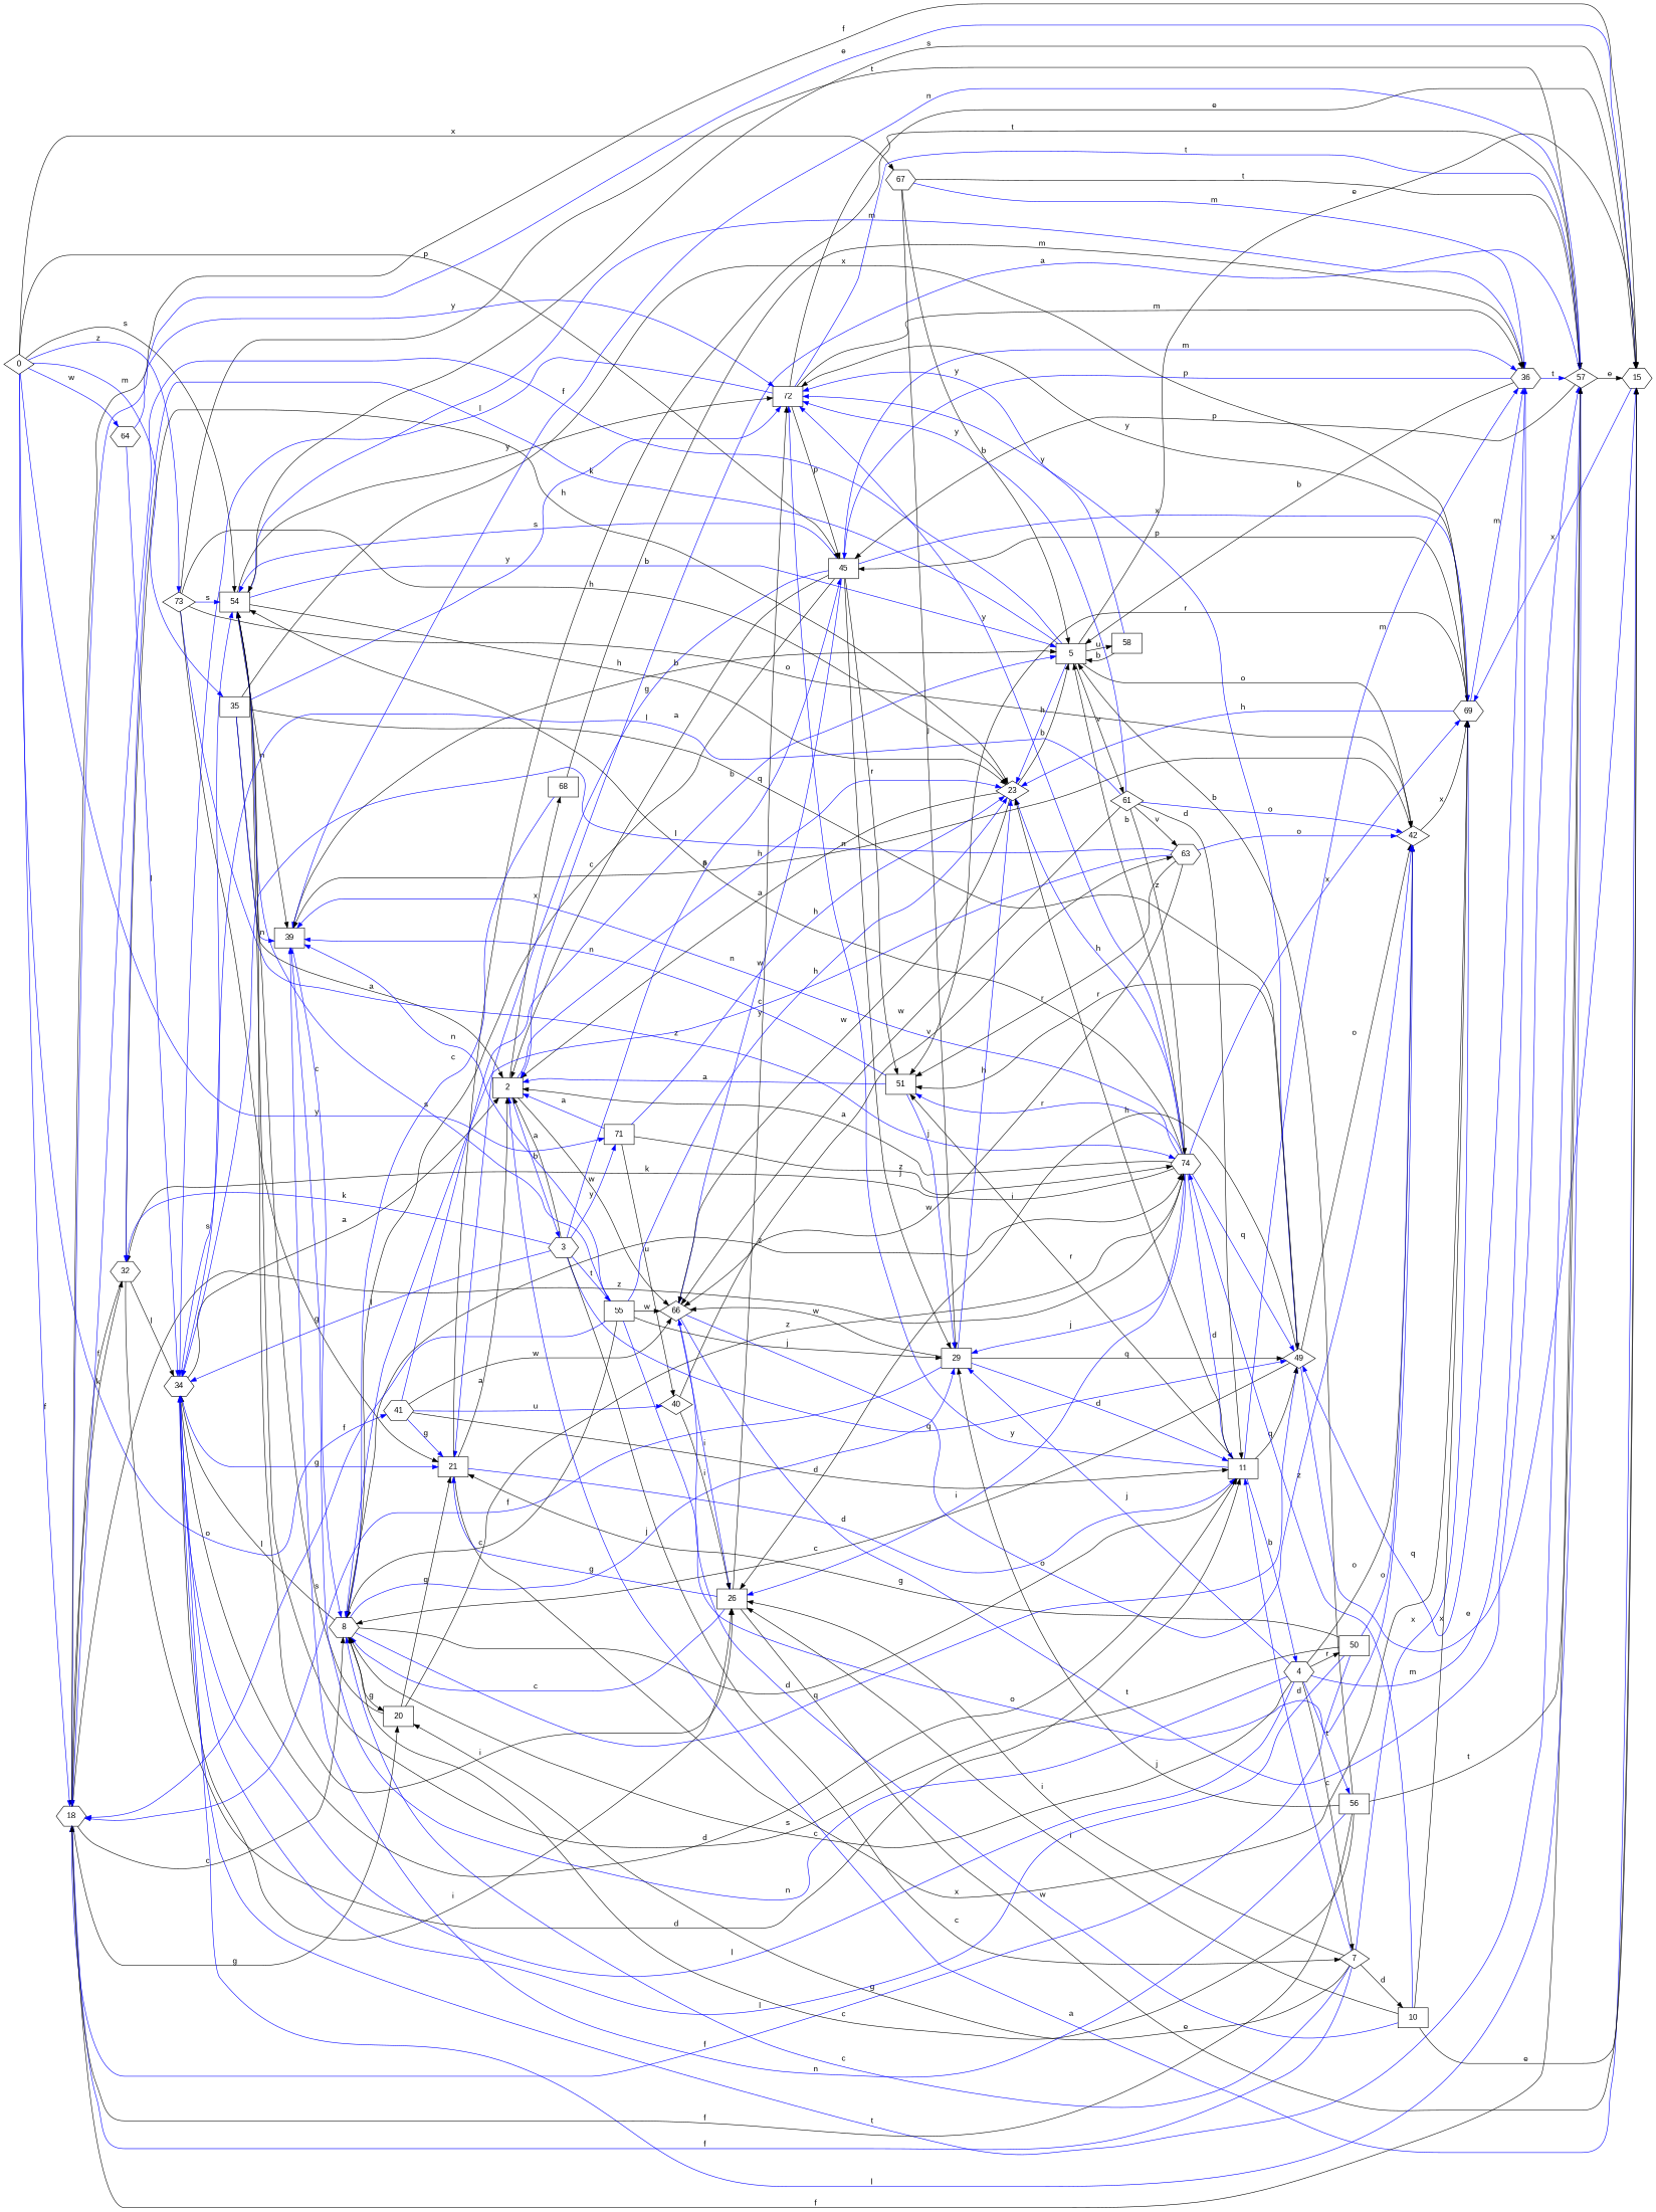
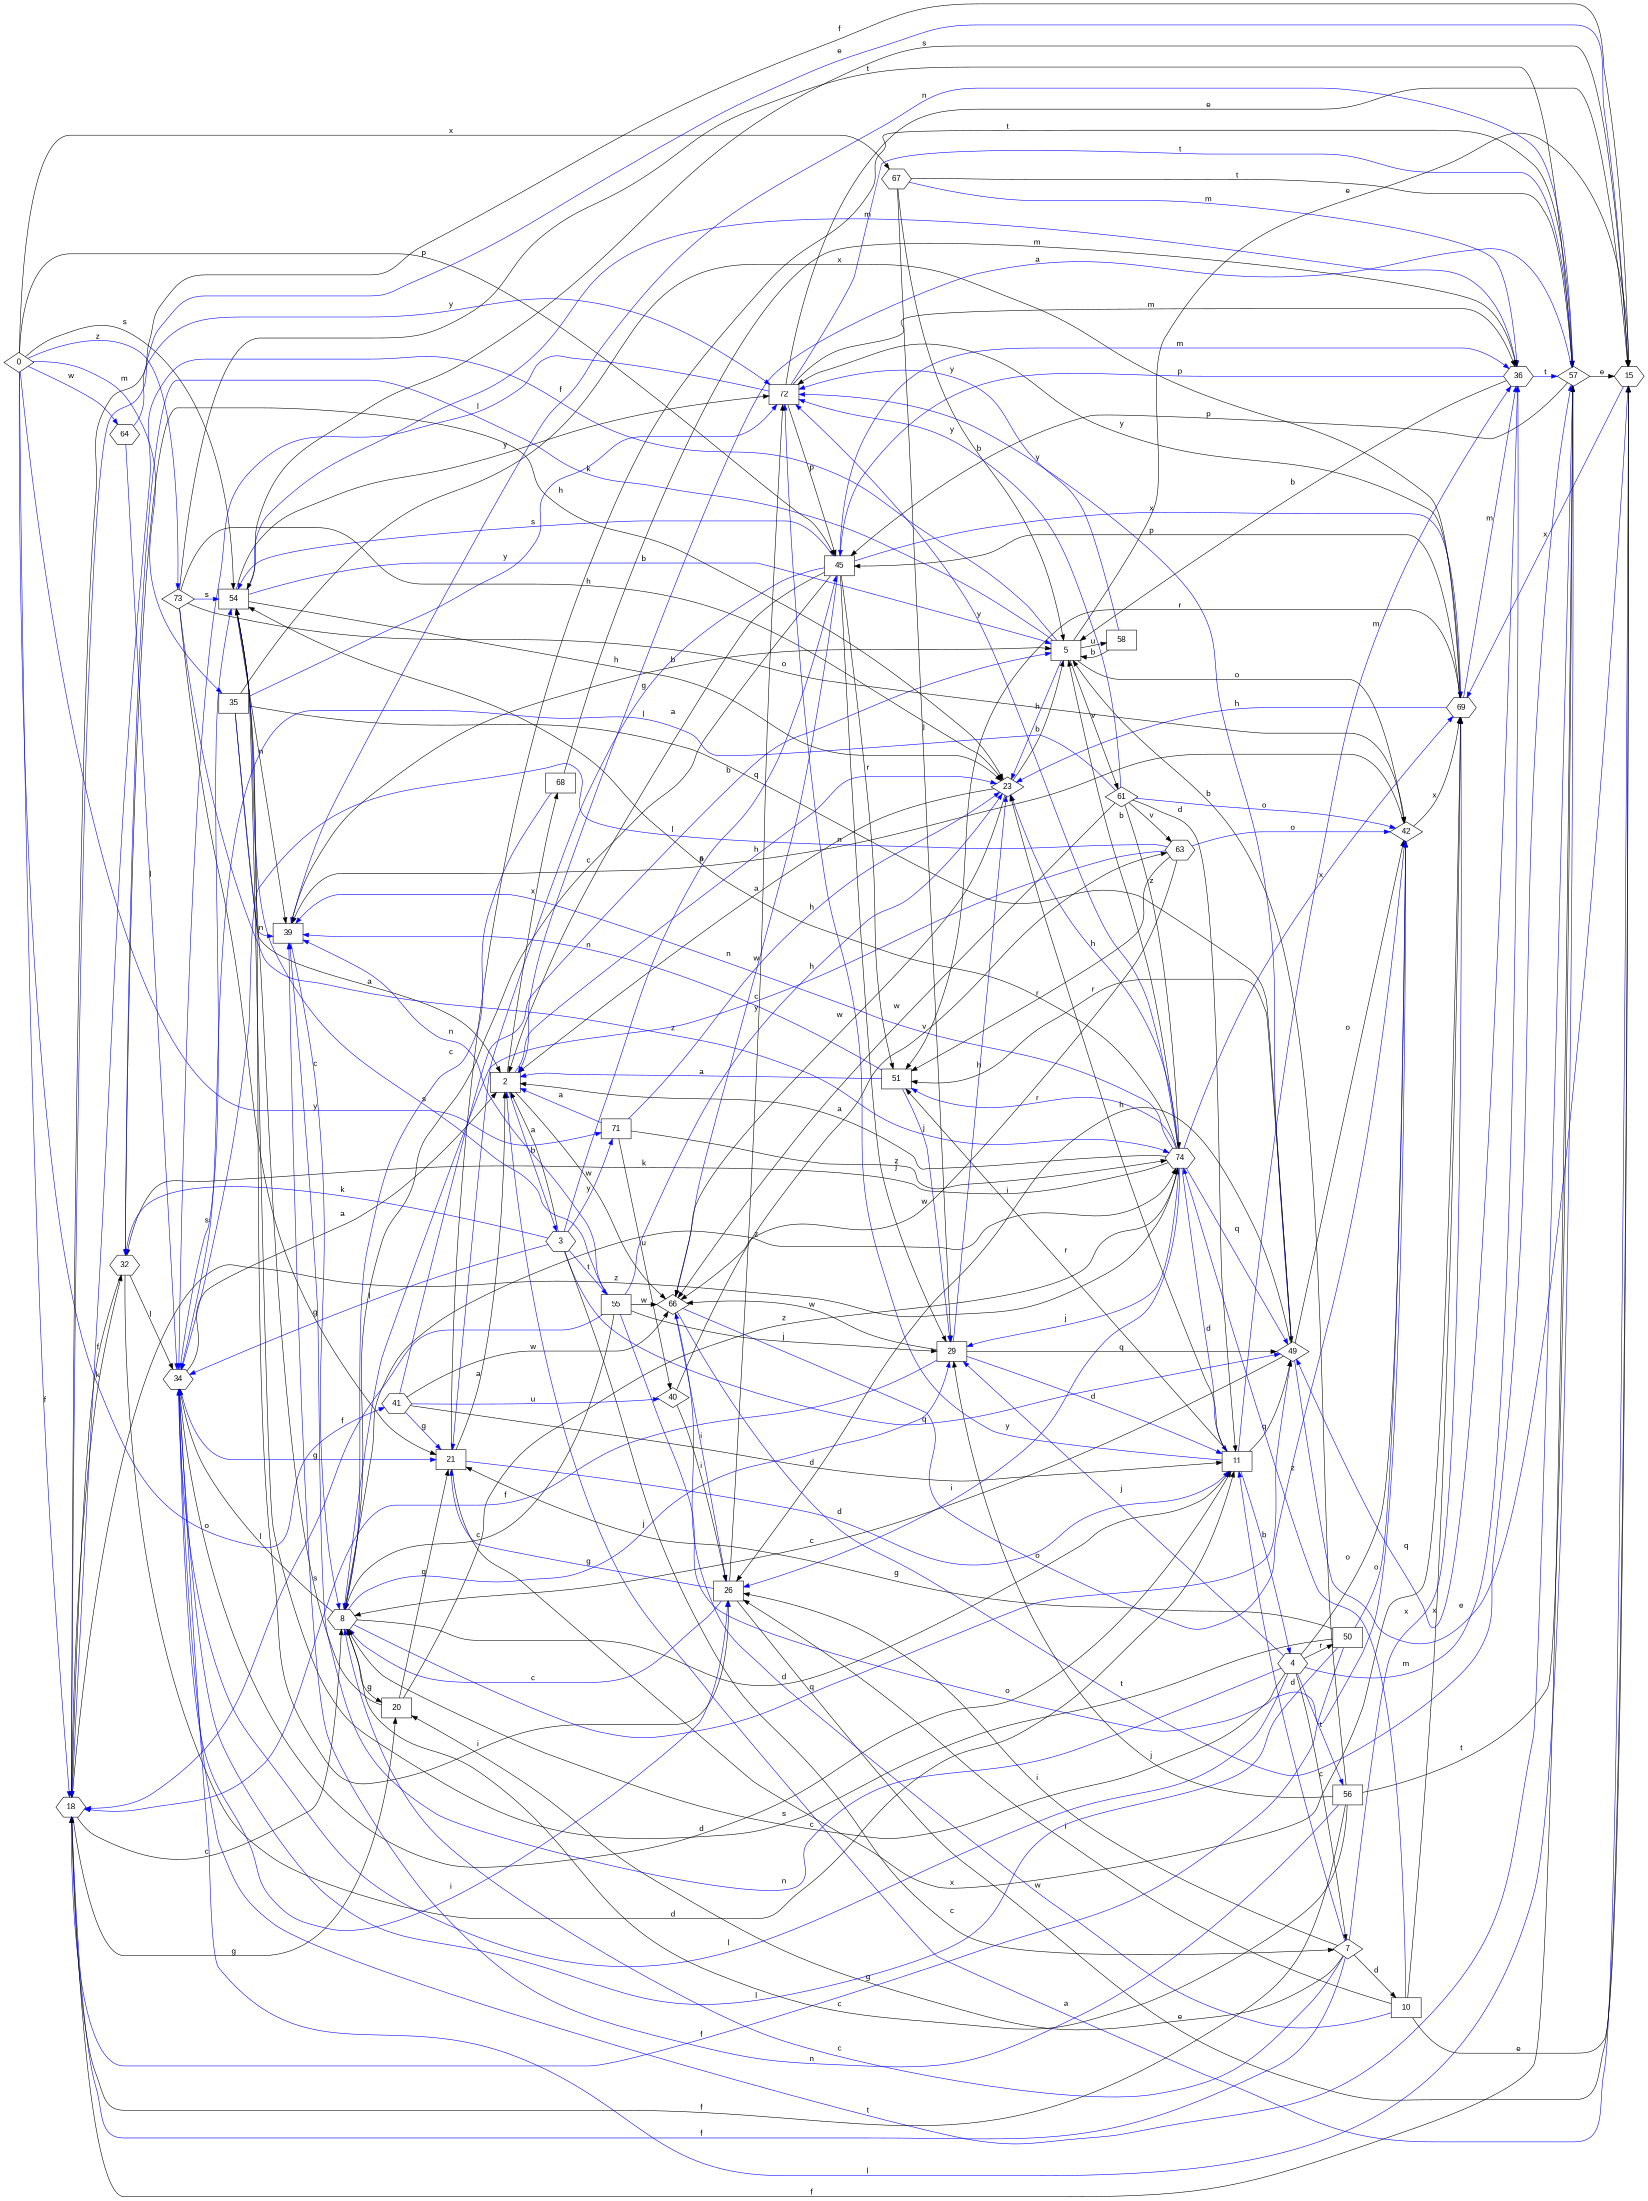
  strict digraph {
    fontname="Liberation Sans"
    rankdir=LR
    node [fontname="Liberation Sans" shape=box]
    edge [color=black fontname="Liberation Sans"]
    0 [shape=diamond]
    18 [shape=hexagon]
    35
    41 [shape=hexagon]
    45
    54
    64 [shape=hexagon]
    67 [shape=hexagon]
    71
    73 [shape=diamond]
    32 [shape=hexagon]
    8 [shape=hexagon]
    15 [shape=hexagon]
    20
    74 [shape=hexagon]
    2
    49 [shape=diamond]
    39
    69 [shape=hexagon]
    72
    66 [shape=diamond]
    5
    11
    21
    n25 [label=40 shape=diamond]
    29
    36 [shape=hexagon]
    51
    23 [shape=diamond]
    26
    34 [shape=hexagon]
    57 [shape=diamond]
    42 [shape=diamond]
    3 [shape=hexagon]
    68
    7 [shape=diamond]
    55
    10
    4 [shape=hexagon]
    50
    56
    58
    61 [shape=diamond]
    63 [shape=hexagon]
    0 -> 18 [color=blue label=f]
    0 -> 35 [color=blue label=m]
    0 -> 41 [color=blue label=o]
    0 -> 45 [label=p]
    0 -> 54 [label=s]
    0 -> 64 [color=blue label=w]
    0 -> 67 [label=x]
    0 -> 71 [color=blue label=y]
    0 -> 73 [color=blue label=z]
    18 -> 32 [label=k]
    18 -> 8 [label=c]
    18 -> 15 [color=blue label=e]
    18 -> 20 [label=g]
    18 -> 74 [label=z]
    35 -> 2 [label=a]
    35 -> 49 [label=q]
    35 -> 39 [color=blue label=n]
    35 -> 69 [label=x]
    35 -> 72 [color=blue label=y]
    41 -> 66 [label=w]
    41 -> 5 [color=blue label=b]
    41 -> 11 [label=d]
    41 -> 21 [color=blue label=g]
    41 -> n25 [color=blue label=u]
    45 -> 54 [color=blue label=s]
    45 -> 8 [label=c]
    45 -> 2 [label=a]
    45 -> 69 [color=blue label=x]
    45 -> 66 [color=blue label=w]
    45 -> 21 [color=blue label=g]
    45 -> 29 [label=j]
    45 -> 36 [color=blue label=m]
    45 -> 51 [label=r]
    54 -> 39 [label=n]
    54 -> 72 [label=y]
    54 -> 5 [color=blue label=b]
    54 -> 36 [color=blue label=m]
    54 -> 23 [label=h]
    54 -> 26 [label=i]
    64 -> 72 [color=blue label=y]
    64 -> 34 [color=blue label=l]
    67 -> 5 [label=b]
    67 -> 29 [label=j]
    67 -> 36 [color=blue label=m]
    67 -> 57 [label=t]
    71 -> 74 [label=z]
    71 -> 2 [color=blue label=a]
    71 -> n25 [label=u]
    71 -> 23 [color=blue label=h]
    73 -> 54 [color=blue label=s]
    73 -> 74 [color=blue label=z]
    73 -> 21 [label=g]
    73 -> 23 [label=h]
    73 -> 57 [label=t]
    73 -> 42 [label=o]
    32 -> 18 [label=f]
    32 -> 11 [label=d]
    32 -> 23 [label=h]
    32 -> 34 [label=l]
    8 -> 20 [label=g]
    8 -> 74 [label=z]
    8 -> 49 [color=blue label=q]
    8 -> 11 [label=d]
    8 -> 29 [color=blue label=j]
    8 -> 34 [label=l]
    15 -> 18 [label=f]
    15 -> 54 [label=s]
    15 -> 2 [color=blue label=a]
    15 -> 69 [color=blue label=x]
    20 -> 54 [label=s]
    20 -> 74 [label=z]
    20 -> 21 [label=g]
    74 -> 54 [label=s]
    74 -> 32 [label=k]
    74 -> 2 [label=a]
    74 -> 49 [color=blue label=q]
    74 -> 39 [color=blue label=n]
    74 -> 69 [color=blue label=x]
    74 -> 72 [color=blue label=y]
    74 -> 5 [label=b]
    74 -> 11 [color=blue label=d]
    74 -> 29 [color=blue label=j]
    74 -> 51 [color=blue label=r]
    74 -> 23 [color=blue label=h]
    74 -> 26 [color=blue label=i]
    2 -> 66 [label=w]
    2 -> 23 [color=blue label=h]
    2 -> 3 [color=blue label=b]
    2 -> 68 [label=x]
    49 -> 8 [label=c]
    49 -> 15 [color=blue label=e]
    49 -> 72 [color=blue label=y]
    49 -> 51 [label=r]
    49 -> 26 [label=i]
    49 -> 42 [label=o]
    39 -> 8 [color=blue label=c]
    39 -> 5 [label=b]
    69 -> 45 [label=p]
    69 -> 72 [label=y]
    69 -> 36 [color=blue label=m]
    69 -> 51 [label=r]
    69 -> 23 [color=blue label=h]
    72 -> 45 [label=p]
    72 -> 15 [label=e]
    72 -> 36 [label=m]
    72 -> 34 [color=blue label=l]
    72 -> 57 [color=blue label=t]
    66 -> 26 [color=blue label=i]
    66 -> 57 [color=blue label=t]
    66 -> 42 [color=blue label=o]
    5 -> 18 [color=blue label=f]
    5 -> 32 [color=blue label=k]
    5 -> 15 [label=e]
    5 -> 23 [color=blue label=h]
    5 -> 42 [label=o]
    5 -> 58 [label=u]
    5 -> 61 [label=v]
    11 -> 49 [label=q]
    11 -> 72 [color=blue label=y]
    11 -> 36 [color=blue label=m]
    11 -> 51 [label=r]
    11 -> 23 [label=h]
    11 -> 4 [color=blue label=b]
    21 -> 2 [label=a]
    21 -> 69 [label=x]
    21 -> 11 [color=blue label=d]
    21 -> 57 [label=t]
    n25 -> 26 [label=i]
    n25 -> 63 [label=v]
    29 -> 18 [color=blue label=f]
    29 -> 49 [label=q]
    29 -> 66 [label=w]
    29 -> 11 [color=blue label=d]
    29 -> 23 [color=blue label=h]
    36 -> 45 [color=blue label=p]
    36 -> 49 [color=blue label=q]
    36 -> 5 [label=b]
    36 -> 57 [color=blue label=t]
    51 -> 2 [color=blue label=a]
    51 -> 39 [color=blue label=n]
    51 -> 29 [color=blue label=j]
    23 -> 2 [label=a]
    23 -> 66 [label=w]
    23 -> 5 [label=b]
    26 -> 8 [color=blue label=c]
    26 -> 15 [label=e]
    26 -> 72 [label=y]
    26 -> 21 [color=blue label=g]
    34 -> 54 [color=blue label=s]
    34 -> 2 [label=a]
    34 -> 11 [label=d]
    34 -> 21 [color=blue label=g]
-   34 -> 26 [label=i]
+   34 -> 26 [color=blue label=i]
    34 -> 57 [color=blue label=t]
    57 -> 18 [label=f]
    57 -> 45 [label=p]
    57 -> 15 [label=e]
    57 -> 2 [color=blue label=a]
    57 -> 39 [color=blue label=n]
    57 -> 34 [color=blue label=l]
    42 -> 39 [label=n]
    42 -> 69 [label=x]
    3 -> 45 [color=blue label=p]
    3 -> 71 [color=blue label=y]
    3 -> 32 [color=blue label=k]
    3 -> 2 [label=a]
    3 -> 49 [color=blue label=q]
    3 -> 34 [color=blue label=l]
    3 -> 7 [label=c]
    3 -> 55 [color=blue label=t]
    68 -> 8 [color=blue label=c]
    68 -> 36 [label=m]
    7 -> 18 [color=blue label=f]
    7 -> 8 [color=blue label=c]
    7 -> 20 [label=g]
    7 -> 69 [color=blue label=x]
    7 -> 11 [color=blue label=d]
    7 -> 26 [label=i]
    7 -> 10 [label=d]
    55 -> 18 [color=blue label=f]
    55 -> 54 [color=blue label=s]
    55 -> 8 [label=c]
    55 -> 39 [color=blue label=n]
    55 -> 66 [label=w]
    55 -> 29 [label=j]
    55 -> 23 [color=blue label=h]
    55 -> 42 [color=blue label=o]
    10 -> 15 [label=e]
    10 -> 74 [color=blue label=z]
    10 -> 69 [label=x]
    10 -> 66 [color=blue label=w]
    10 -> 26 [label=i]
    4 -> 8 [label=c]
    4 -> 39 [color=blue label=n]
    4 -> 29 [color=blue label=j]
    4 -> 36 [color=blue label=m]
    4 -> 34 [color=blue label=l]
    4 -> 42 [label=o]
    4 -> 7 [label=c]
    4 -> 50 [label=r]
    4 -> 56 [color=blue label=t]
    50 -> 18 [color=blue label=f]
    50 -> 54 [label=s]
    50 -> 21 [label=g]
    50 -> 34 [color=blue label=l]
    50 -> 42 [color=blue label=o]
    56 -> 18 [label=f]
    56 -> 8 [label=c]
    56 -> 39 [color=blue label=n]
    56 -> 5 [label=b]
    56 -> 29 [label=j]
    56 -> 57 [label=t]
    58 -> 72 [color=blue label=y]
    58 -> 5 [label=b]
    61 -> 74 [label=z]
    61 -> 72 [color=blue label=y]
    61 -> 66 [label=w]
    61 -> 11 [label=d]
    61 -> 34 [color=blue label=l]
    61 -> 42 [color=blue label=o]
    61 -> 63 [label=v]
    63 -> 8 [color=blue label=c]
    63 -> 66 [label=w]
    63 -> 51 [label=r]
    63 -> 34 [color=blue label=l]
    63 -> 42 [color=blue label=o]
  }
